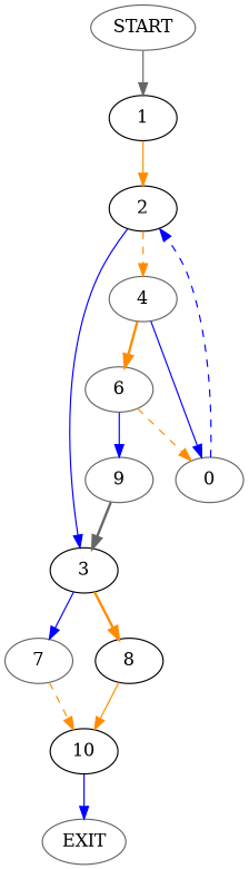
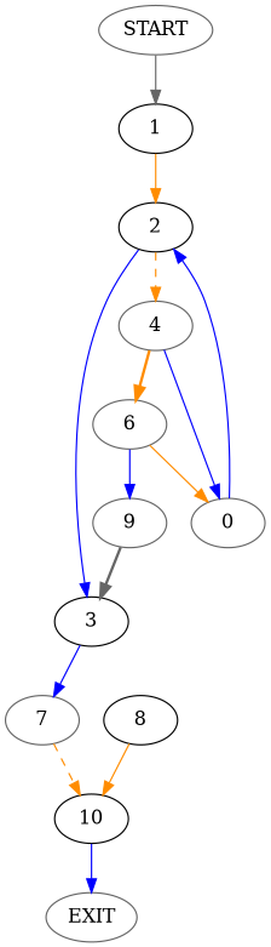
  digraph {
    node [color=gray40]
    edge [color=darkorange style=solid]
    n1 [label=START]
    1 [color=black]
    2 [color=black]
    n4 [label=EXIT]
    3 [color=black]
    4
    7
    8 [color=black]
    n9 [label=0]
    6
    10 [color=black]
    9
    n1 -> 1 [color=gray40]
    1 -> 2
    2 -> 3 [color=blue]
    2 -> 4 [style=dashed]
    3 -> 7 [color=blue]
-   3 -> 8 [style=bold]
    4 -> n9 [color=blue]
    4 -> 6 [style=bold]
    7 -> 10 [style=dashed]
    8 -> 10
-   n9 -> 2 [color=blue style=dashed]
-   6 -> n9 [style=dashed]
+   n9 -> 2 [color=blue]
+   6 -> n9
    6 -> 9 [color=blue]
    10 -> n4 [color=blue]
    9 -> 3 [color=gray40 style=bold]
  }
